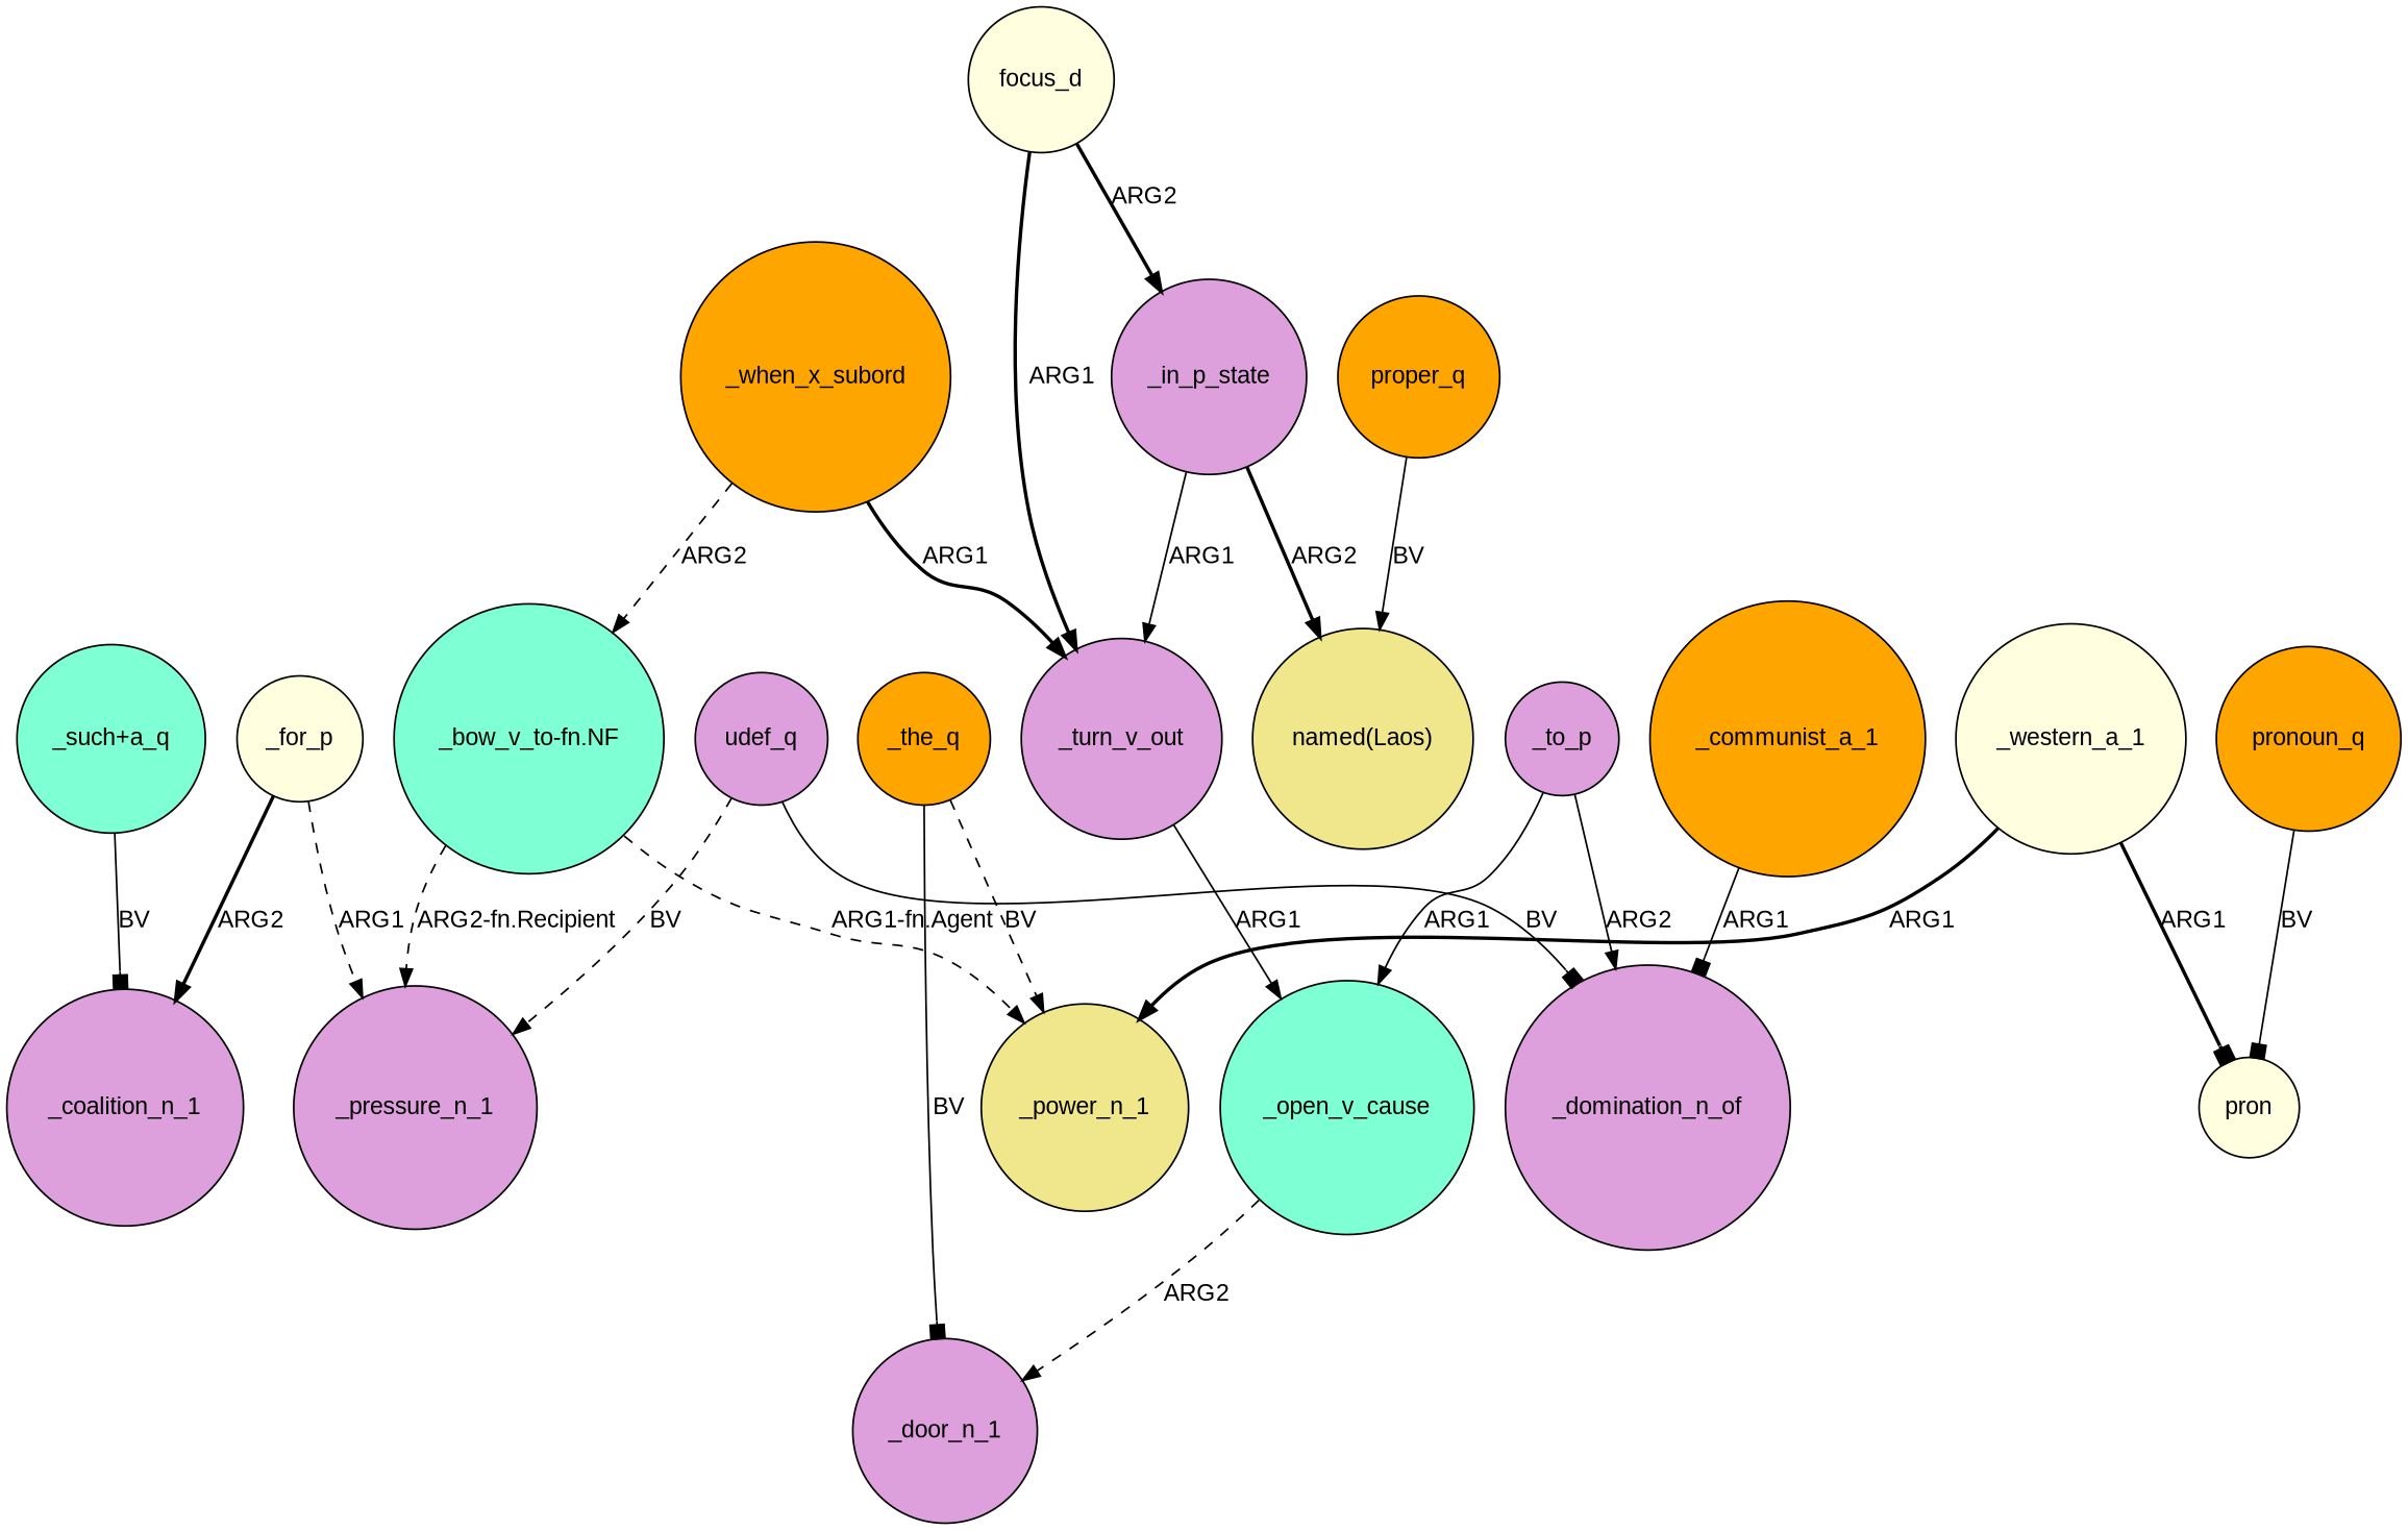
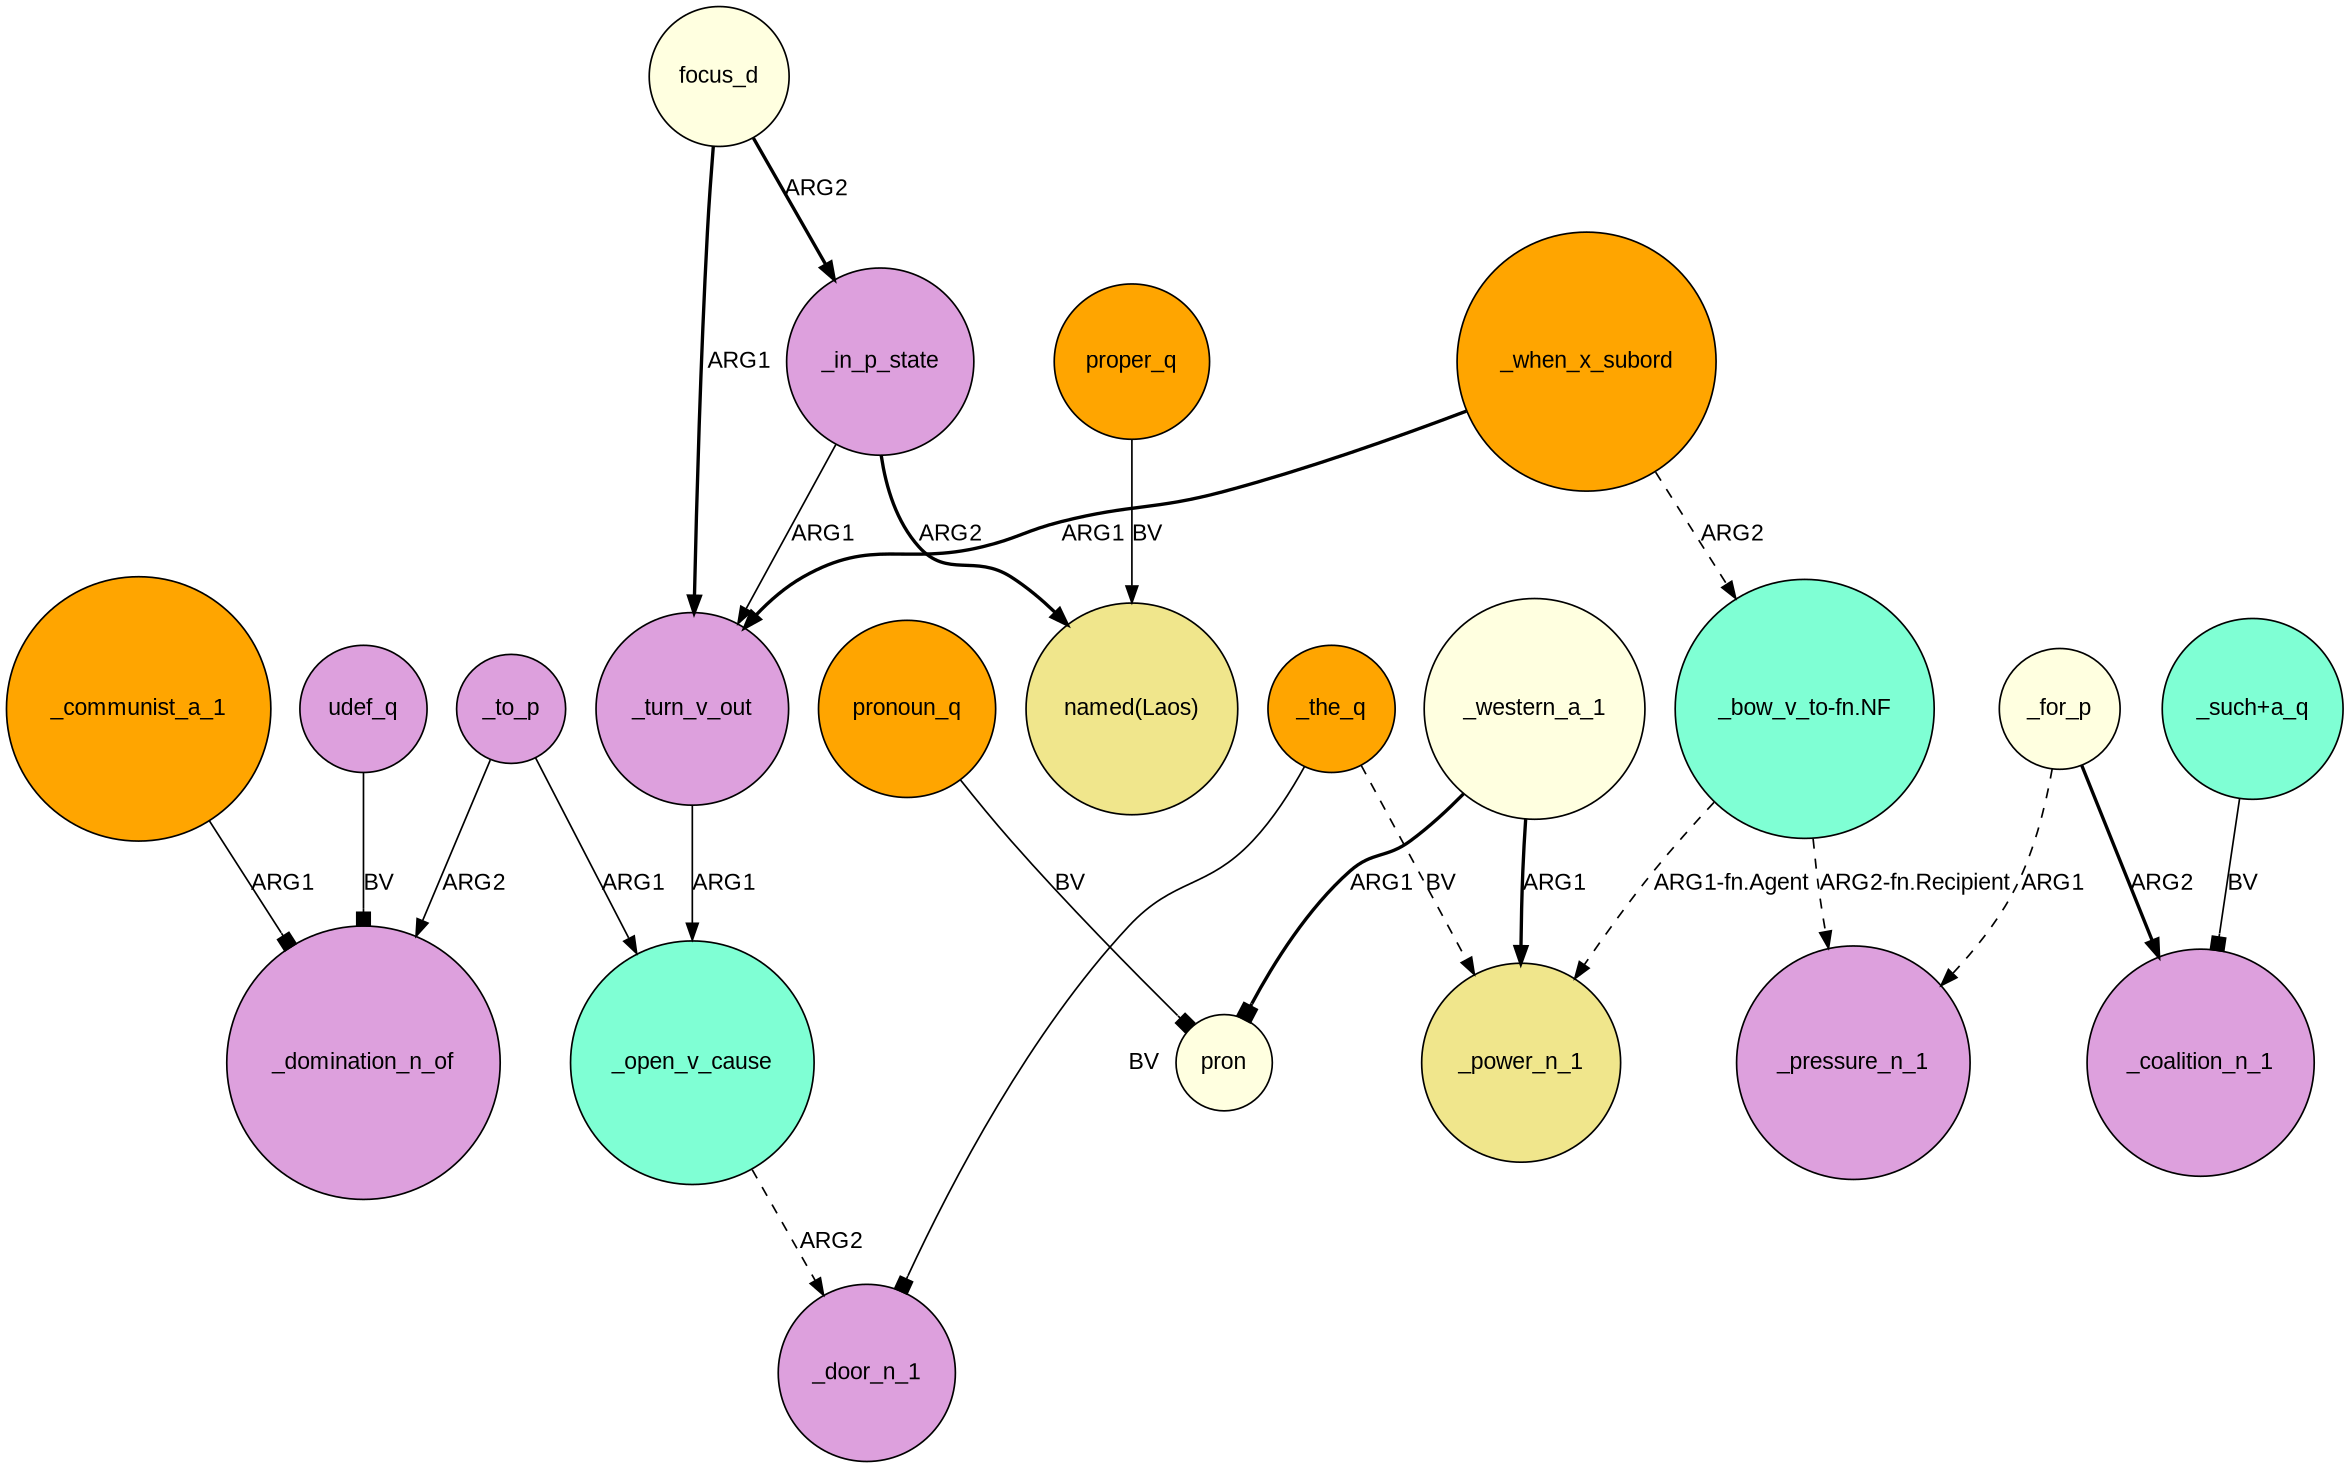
  digraph {
    fontname="Liberation Sans"
    node [fillcolor=plum fontname="Liberation Sans" shape=circle style=filled]
    edge [arrowhead=normal fontname="Liberation Sans" style=solid]
    udef_q
    _pressure_n_1
    _domination_n_of
    _for_p [fillcolor=lightyellow]
    _coalition_n_1
    _when_x_subord [fillcolor=orange]
    "_bow_v_to-fn.NF" [fillcolor=aquamarine]
    _turn_v_out
    _power_n_1 [fillcolor=khaki]
    _open_v_cause [fillcolor=aquamarine]
    _the_q [fillcolor=orange]
    _door_n_1
    "_such+a_q" [fillcolor=aquamarine]
    pron [fillcolor=lightyellow]
    focus_d [fillcolor=lightyellow]
    _in_p_state
    "named(Laos)" [fillcolor=khaki]
    _to_p
    pronoun_q [fillcolor=orange]
    proper_q [fillcolor=orange]
    _western_a_1 [fillcolor=lightyellow]
    _communist_a_1 [fillcolor=orange]
-   udef_q -> _pressure_n_1 [label=BV style=dashed]
    udef_q -> _domination_n_of [arrowhead=box label=BV]
    _for_p -> _pressure_n_1 [label=ARG1 style=dashed]
    _for_p -> _coalition_n_1 [label=ARG2 style=bold]
    _when_x_subord -> "_bow_v_to-fn.NF" [label=ARG2 style=dashed]
    _when_x_subord -> _turn_v_out [label=ARG1 style=bold]
    "_bow_v_to-fn.NF" -> _pressure_n_1 [label="ARG2-fn.Recipient" style=dashed]
    "_bow_v_to-fn.NF" -> _power_n_1 [label="ARG1-fn.Agent" style=dashed]
    _turn_v_out -> _open_v_cause [label=ARG1]
    _open_v_cause -> _door_n_1 [label=ARG2 style=dashed]
    _the_q -> _power_n_1 [label=BV style=dashed]
    _the_q -> _door_n_1 [arrowhead=box label=BV]
    "_such+a_q" -> _coalition_n_1 [arrowhead=box label=BV]
    focus_d -> _turn_v_out [label=ARG1 style=bold]
    focus_d -> _in_p_state [label=ARG2 style=bold]
    _in_p_state -> _turn_v_out [label=ARG1]
    _in_p_state -> "named(Laos)" [label=ARG2 style=bold]
    _to_p -> _domination_n_of [label=ARG2]
    _to_p -> _open_v_cause [label=ARG1]
    pronoun_q -> pron [arrowhead=box label=BV]
    proper_q -> "named(Laos)" [label=BV]
    _western_a_1 -> _power_n_1 [label=ARG1 style=bold]
    _western_a_1 -> pron [arrowhead=box label=ARG1 style=bold]
    _communist_a_1 -> _domination_n_of [arrowhead=box label=ARG1]
  }
